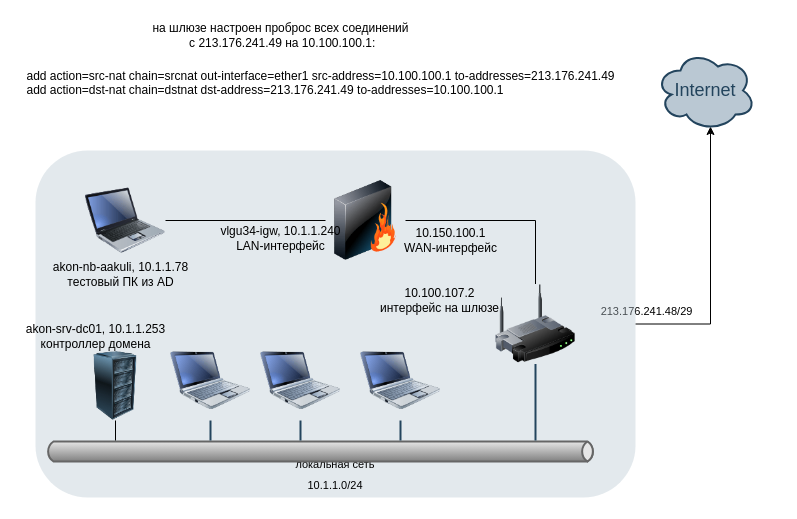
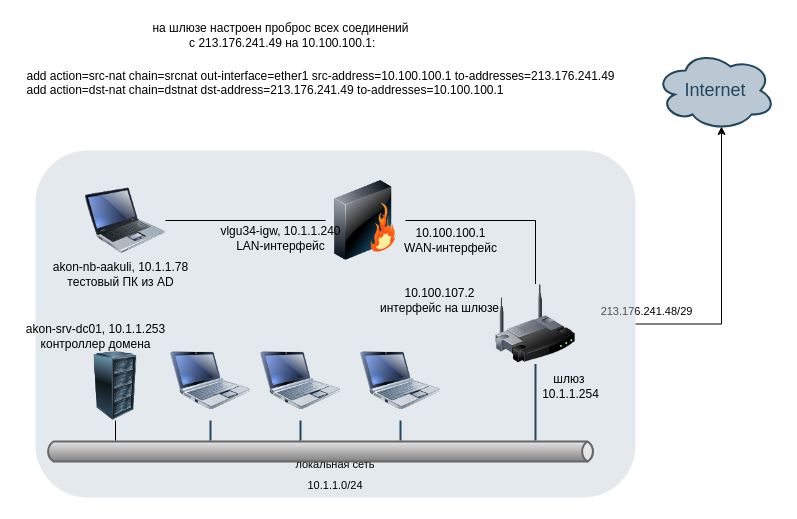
  <mxCell id="0" />
  <mxCell id="1" parent="0" />
  <mxCell id="2" style="edgeStyle=orthogonalEdgeStyle;rounded=0;orthogonalLoop=1;jettySize=auto;html=1;entryX=0.55;entryY=0.95;entryDx=0;entryDy=0;entryPerimeter=0;" edge="1" parent="1" source="5" target="6"><mxGeometry relative="1" as="geometry"><mxPoint x="735" y="100" as="targetPoint" /></mxGeometry></mxCell>
  <mxCell id="3" value="213.176.241.48/29" style="edgeLabel;html=1;align=center;verticalAlign=middle;resizable=0;points=[];" vertex="1" connectable="0" parent="2"><mxGeometry x="-0.933" y="-2" relative="1" as="geometry"><mxPoint x="1" y="-15" as="offset" /></mxGeometry></mxCell>
  <mxCell id="4" style="edgeStyle=orthogonalEdgeStyle;rounded=0;orthogonalLoop=1;jettySize=auto;html=1;exitX=1;exitY=0.5;exitDx=0;exitDy=0;entryX=1;entryY=0.5;entryDx=0;entryDy=0;" edge="1" parent="1" source="5" target="5"><mxGeometry relative="1" as="geometry"><mxPoint x="595" y="418.118" as="targetPoint" /></mxGeometry></mxCell>
  <mxCell id="5" value="&lt;font style=&quot;font-size: 11px&quot; color=&quot;#000000&quot;&gt;&lt;br&gt;локальная сеть&lt;br&gt;10.1.1.0/24&lt;/font&gt;" style="rounded=1;whiteSpace=wrap;html=1;shadow=0;strokeColor=none;fillColor=#BAC8D3;gradientColor=none;fontSize=18;fontColor=#AE4132;fontStyle=0;verticalAlign=bottom;opacity=40;strokeWidth=3;" parent="1" vertex="1"><mxGeometry x="35" y="150" width="600" height="347" as="geometry" /></mxCell>
- <mxCell id="6" value="Internet" style="ellipse;shape=cloud;whiteSpace=wrap;html=1;shadow=0;strokeColor=#23445D;fillColor=#BAC8D3;gradientColor=none;fontSize=18;fontColor=#23445D;gradientDirection=north;fontStyle=0;strokeWidth=2;" parent="1" vertex="1"><mxGeometry x="655" y="50" width="100" height="80" as="geometry" /></mxCell>
+ <mxCell id="6" value="Internet" style="ellipse;shape=cloud;whiteSpace=wrap;html=1;shadow=0;strokeColor=#23445D;fillColor=#BAC8D3;gradientColor=none;fontSize=18;fontColor=#23445D;gradientDirection=north;fontStyle=0;strokeWidth=2;" parent="1" vertex="1"><mxGeometry x="655" width="120" height="80" as="geometry" y="50" /></mxCell>
  <mxCell id="7" value="" style="image;html=1;image=img/lib/clip_art/computers/Netbook_128x128.png;shadow=0;strokeColor=#000000;fillColor=#FFFFFF;gradientColor=none;fontSize=18;fontColor=#F08705;fontStyle=0" parent="1" vertex="1"><mxGeometry x="170" y="340" width="80" height="80" as="geometry" /></mxCell>
  <mxCell id="8" value="" style="image;html=1;image=img/lib/clip_art/computers/Netbook_128x128.png;shadow=0;strokeColor=#000000;fillColor=#FFFFFF;gradientColor=none;fontSize=18;fontColor=#F08705;fontStyle=0" parent="1" vertex="1"><mxGeometry x="260" y="340" width="80" height="80" as="geometry" /></mxCell>
  <mxCell id="9" value="" style="image;html=1;image=img/lib/clip_art/computers/Netbook_128x128.png;shadow=0;strokeColor=#000000;fillColor=#FFFFFF;gradientColor=none;fontSize=18;fontColor=#F08705;fontStyle=0" parent="1" vertex="1"><mxGeometry x="360" y="340" width="80" height="80" as="geometry" /></mxCell>
  <mxCell id="10" value="" style="strokeWidth=2;strokeColor=#666666;dashed=0;align=center;html=1;fontSize=8;shape=mxgraph.eip.messageChannel;shadow=0;fillColor=#FFFFFF;gradientColor=none;fontColor=#F08705;fontStyle=0" parent="1" vertex="1"><mxGeometry x="45" y="440" width="550" height="22" as="geometry" /></mxCell>
  <mxCell id="11" value="" style="image;html=1;image=img/lib/clip_art/networking/Wireless_Router_128x128.png;shadow=0;strokeColor=#000000;fillColor=#FFFFFF;gradientColor=none;fontSize=18;fontColor=#F08705;fontStyle=0" parent="1" vertex="1"><mxGeometry x="495" y="283.5" width="80" height="80" as="geometry" /></mxCell>
  <mxCell id="12" style="edgeStyle=orthogonalEdgeStyle;rounded=0;orthogonalLoop=1;jettySize=auto;html=1;endArrow=none;endFill=0;" edge="1" parent="1" source="13" target="11"><mxGeometry relative="1" as="geometry"><Array as="points"><mxPoint x="535" y="220" /></Array></mxGeometry></mxCell>
  <mxCell id="13" value="" style="image;html=1;image=img/lib/clip_art/networking/Firewall_128x128.png;shadow=0;strokeColor=#000000;fillColor=#FFFFFF;gradientColor=none;fontSize=18;fontColor=#F08705;fontStyle=0" parent="1" vertex="1"><mxGeometry x="325" y="180" width="80" height="80" as="geometry" /></mxCell>
  <mxCell id="14" style="edgeStyle=orthogonalEdgeStyle;rounded=0;orthogonalLoop=1;jettySize=auto;html=1;endArrow=none;endFill=0;" edge="1" parent="1" source="15" target="13"><mxGeometry relative="1" as="geometry" /></mxCell>
  <mxCell id="15" value="" style="image;html=1;image=img/lib/clip_art/computers/Laptop_128x128.png;shadow=0;strokeColor=#000000;fillColor=#FFFFFF;gradientColor=none;fontSize=18;fontColor=#F08705;fontStyle=0" parent="1" vertex="1"><mxGeometry x="85" y="180" width="80" height="80" as="geometry" /></mxCell>
  <mxCell id="16" value="" style="edgeStyle=elbowEdgeStyle;strokeWidth=2;rounded=0;endArrow=none;startArrow=none;startSize=10;endSize=10;dashed=0;html=1;strokeColor=#23445D;fontSize=18;fontColor=#F08705;startFill=0;endFill=0;fontStyle=0" parent="1" source="7" target="10" edge="1"><mxGeometry relative="1" as="geometry"><mxPoint x="219.628" y="306.198" as="sourcePoint" /><mxPoint x="219.628" y="335.95" as="targetPoint" /></mxGeometry></mxCell>
  <mxCell id="17" value="" style="edgeStyle=elbowEdgeStyle;strokeWidth=2;rounded=0;endArrow=none;startArrow=none;startSize=10;endSize=10;dashed=0;html=1;strokeColor=#23445D;fontSize=18;fontColor=#F08705;startFill=0;endFill=0;fontStyle=0" parent="1" source="8" target="10" edge="1"><mxGeometry relative="1" as="geometry"><mxPoint x="229.628" y="316.198" as="sourcePoint" /><mxPoint x="229.628" y="345.95" as="targetPoint" /></mxGeometry></mxCell>
  <mxCell id="18" value="" style="edgeStyle=elbowEdgeStyle;strokeWidth=2;rounded=0;endArrow=none;startArrow=none;startSize=10;endSize=10;dashed=0;html=1;strokeColor=#23445D;fontSize=18;fontColor=#F08705;startFill=0;endFill=0;fontStyle=0" parent="1" source="9" target="10" edge="1"><mxGeometry relative="1" as="geometry"><mxPoint x="239.628" y="326.198" as="sourcePoint" /><mxPoint x="239.628" y="355.95" as="targetPoint" /></mxGeometry></mxCell>
  <mxCell id="19" value="" style="edgeStyle=elbowEdgeStyle;strokeWidth=2;rounded=0;endArrow=none;startArrow=none;startSize=10;endSize=10;dashed=0;html=1;strokeColor=#23445D;fontSize=18;fontColor=#F08705;startFill=0;endFill=0;fontStyle=0" parent="1" source="11" target="10" edge="1"><mxGeometry relative="1" as="geometry"><mxPoint x="249.628" y="336.198" as="sourcePoint" /><mxPoint x="249.628" y="365.95" as="targetPoint" /></mxGeometry></mxCell>
  <mxCell id="20" value="" style="edgeStyle=orthogonalEdgeStyle;rounded=0;orthogonalLoop=1;jettySize=auto;html=1;entryX=0;entryY=0;entryDx=70;entryDy=0;entryPerimeter=0;horizontal=1;endArrow=none;endFill=0;" edge="1" parent="1" source="21" target="10"><mxGeometry relative="1" as="geometry" /></mxCell>
  <mxCell id="21" value="" style="image;html=1;image=img/lib/clip_art/computers/Server_Rack_128x128.png;shadow=0;strokeColor=#000000;fillColor=#FFFFFF;gradientColor=none;fontSize=18;fontColor=#F08705;fontStyle=0" vertex="1" parent="1"><mxGeometry x="75" y="351" width="80" height="69" as="geometry" /></mxCell>
  <mxCell id="22" value="vlgu34-igw,&amp;nbsp;10.1.1.240&lt;br&gt;LAN-интерфейс" style="text;html=1;align=center;verticalAlign=middle;resizable=0;points=[];autosize=1;strokeColor=none;" vertex="1" parent="1"><mxGeometry x="210" y="223" width="140" height="30" as="geometry" /></mxCell>
- <mxCell id="23" value="10.150.100.1&lt;br&gt;WAN-интерфейс" style="text;html=1;align=center;verticalAlign=middle;resizable=0;points=[];autosize=1;strokeColor=none;" vertex="1" parent="1"><mxGeometry x="395" y="225" width="110" height="30" as="geometry" /></mxCell>
+ <mxCell id="23" value="10.100.100.1&lt;br&gt;WAN-интерфейс" style="text;html=1;align=center;verticalAlign=middle;resizable=0;points=[];autosize=1;strokeColor=none;" vertex="1" parent="1"><mxGeometry x="395" y="225" width="110" height="30" as="geometry" /></mxCell>
  <mxCell id="24" value="10.100.107.2&lt;br&gt;интерфейс на шлюзе" style="text;html=1;align=center;verticalAlign=middle;resizable=0;points=[];autosize=1;strokeColor=none;" vertex="1" parent="1"><mxGeometry x="374" y="285" width="130" height="30" as="geometry" /></mxCell>
+ <mxCell id="25" value="шлюз&amp;nbsp;&lt;br&gt;10.1.1.254" style="text;html=1;align=center;verticalAlign=middle;resizable=0;points=[];autosize=1;strokeColor=none;" vertex="1" parent="1"><mxGeometry x="535" y="370.5" width="70" height="30" as="geometry" /></mxCell>
  <mxCell id="26" value="akon-srv-dc01,&amp;nbsp;10.1.1.253&lt;br&gt;контроллер домена" style="text;html=1;align=center;verticalAlign=middle;resizable=0;points=[];autosize=1;strokeColor=none;" vertex="1" parent="1"><mxGeometry x="20" y="321" width="150" height="30" as="geometry" /></mxCell>
  <mxCell id="27" value="akon-nb-aakuli, 10.1.1.78&lt;br&gt;тестовый ПК из AD" style="text;html=1;align=center;verticalAlign=middle;resizable=0;points=[];autosize=1;strokeColor=none;" vertex="1" parent="1"><mxGeometry x="45" y="258.5" width="150" height="30" as="geometry" /></mxCell>
  <mxCell id="28" value="на шлюзе настроен проброс всех соединений&lt;br&gt;&amp;nbsp;с 213.176.241.49 на 10.100.100.1:" style="text;html=1;align=center;verticalAlign=middle;resizable=0;points=[];autosize=1;strokeColor=none;" vertex="1" parent="1"><mxGeometry x="145" y="20" width="270" height="30" as="geometry" /></mxCell>
  <mxCell id="29" value="&lt;div&gt;add action=src-nat chain=srcnat out-interface=ether1 src-address=10.100.100.1 to-addresses=213.176.241.49&lt;/div&gt;&lt;div style=&quot;text-align: left&quot;&gt;add action=dst-nat chain=dstnat dst-address=213.176.241.49 to-addresses=10.100.100.1&lt;/div&gt;&lt;div&gt;&lt;br&gt;&lt;/div&gt;" style="text;html=1;align=center;verticalAlign=middle;resizable=0;points=[];autosize=1;strokeColor=none;" vertex="1" parent="1"><mxGeometry x="20" y="65" width="600" height="50" as="geometry" /></mxCell>
